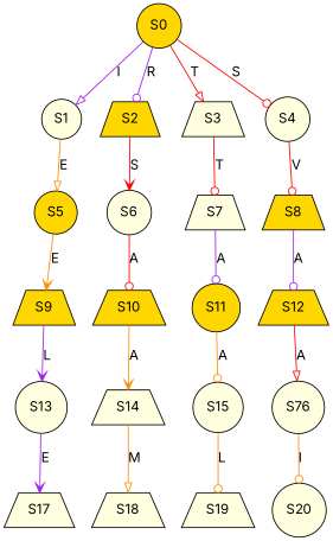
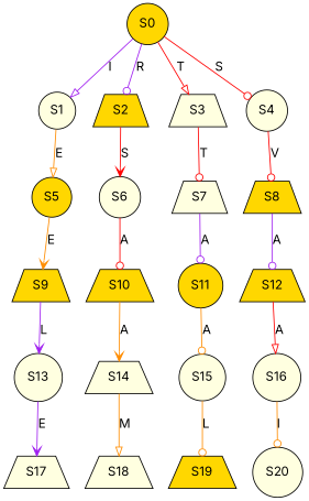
  strict digraph {
    fontname=Inter
    node [fillcolor=lightyellow fontname=Inter shape=trapezium style=filled]
    edge [arrowhead=odot color=red fontname=Inter]
    S0 [fillcolor=gold shape=circle]
    S1 [shape=circle]
    S2 [fillcolor=gold]
    S3
    S4 [shape=circle]
    S5 [fillcolor=gold shape=circle]
    S6 [shape=circle]
    S7
    S8 [fillcolor=gold]
    S9 [fillcolor=gold]
    S10 [fillcolor=gold]
    S11 [fillcolor=gold shape=circle]
    S12 [fillcolor=gold]
    S13 [shape=circle]
    S14
    S15 [shape=circle]
-   S16 [shape=circle label=S76]
+   S16 [shape=circle]
    S17
    S18
-   S19
+   S19 [fillcolor=gold]
    S20 [shape=circle]
    S0 -> S1 [arrowhead=onormal color=purple label=I]
    S0 -> S2 [color=purple label=R]
    S0 -> S3 [arrowhead=onormal label=T]
    S0 -> S4 [label=S]
    S1 -> S5 [arrowhead=onormal color=darkorange label=E]
    S2 -> S6 [arrowhead=vee label=S]
    S3 -> S7 [label=T]
    S4 -> S8 [label=V]
    S5 -> S9 [arrowhead=vee color=darkorange label=E]
    S6 -> S10 [label=A]
    S7 -> S11 [color=purple label=A]
    S8 -> S12 [color=purple label=A]
    S9 -> S13 [arrowhead=vee color=purple label=L]
    S10 -> S14 [arrowhead=vee color=darkorange label=A]
    S11 -> S15 [color=darkorange label=A]
    S12 -> S16 [arrowhead=onormal label=A]
    S13 -> S17 [arrowhead=vee color=purple label=E]
    S14 -> S18 [arrowhead=onormal color=darkorange label=M]
    S15 -> S19 [color=darkorange label=L]
    S16 -> S20 [color=darkorange label=I]
  }
